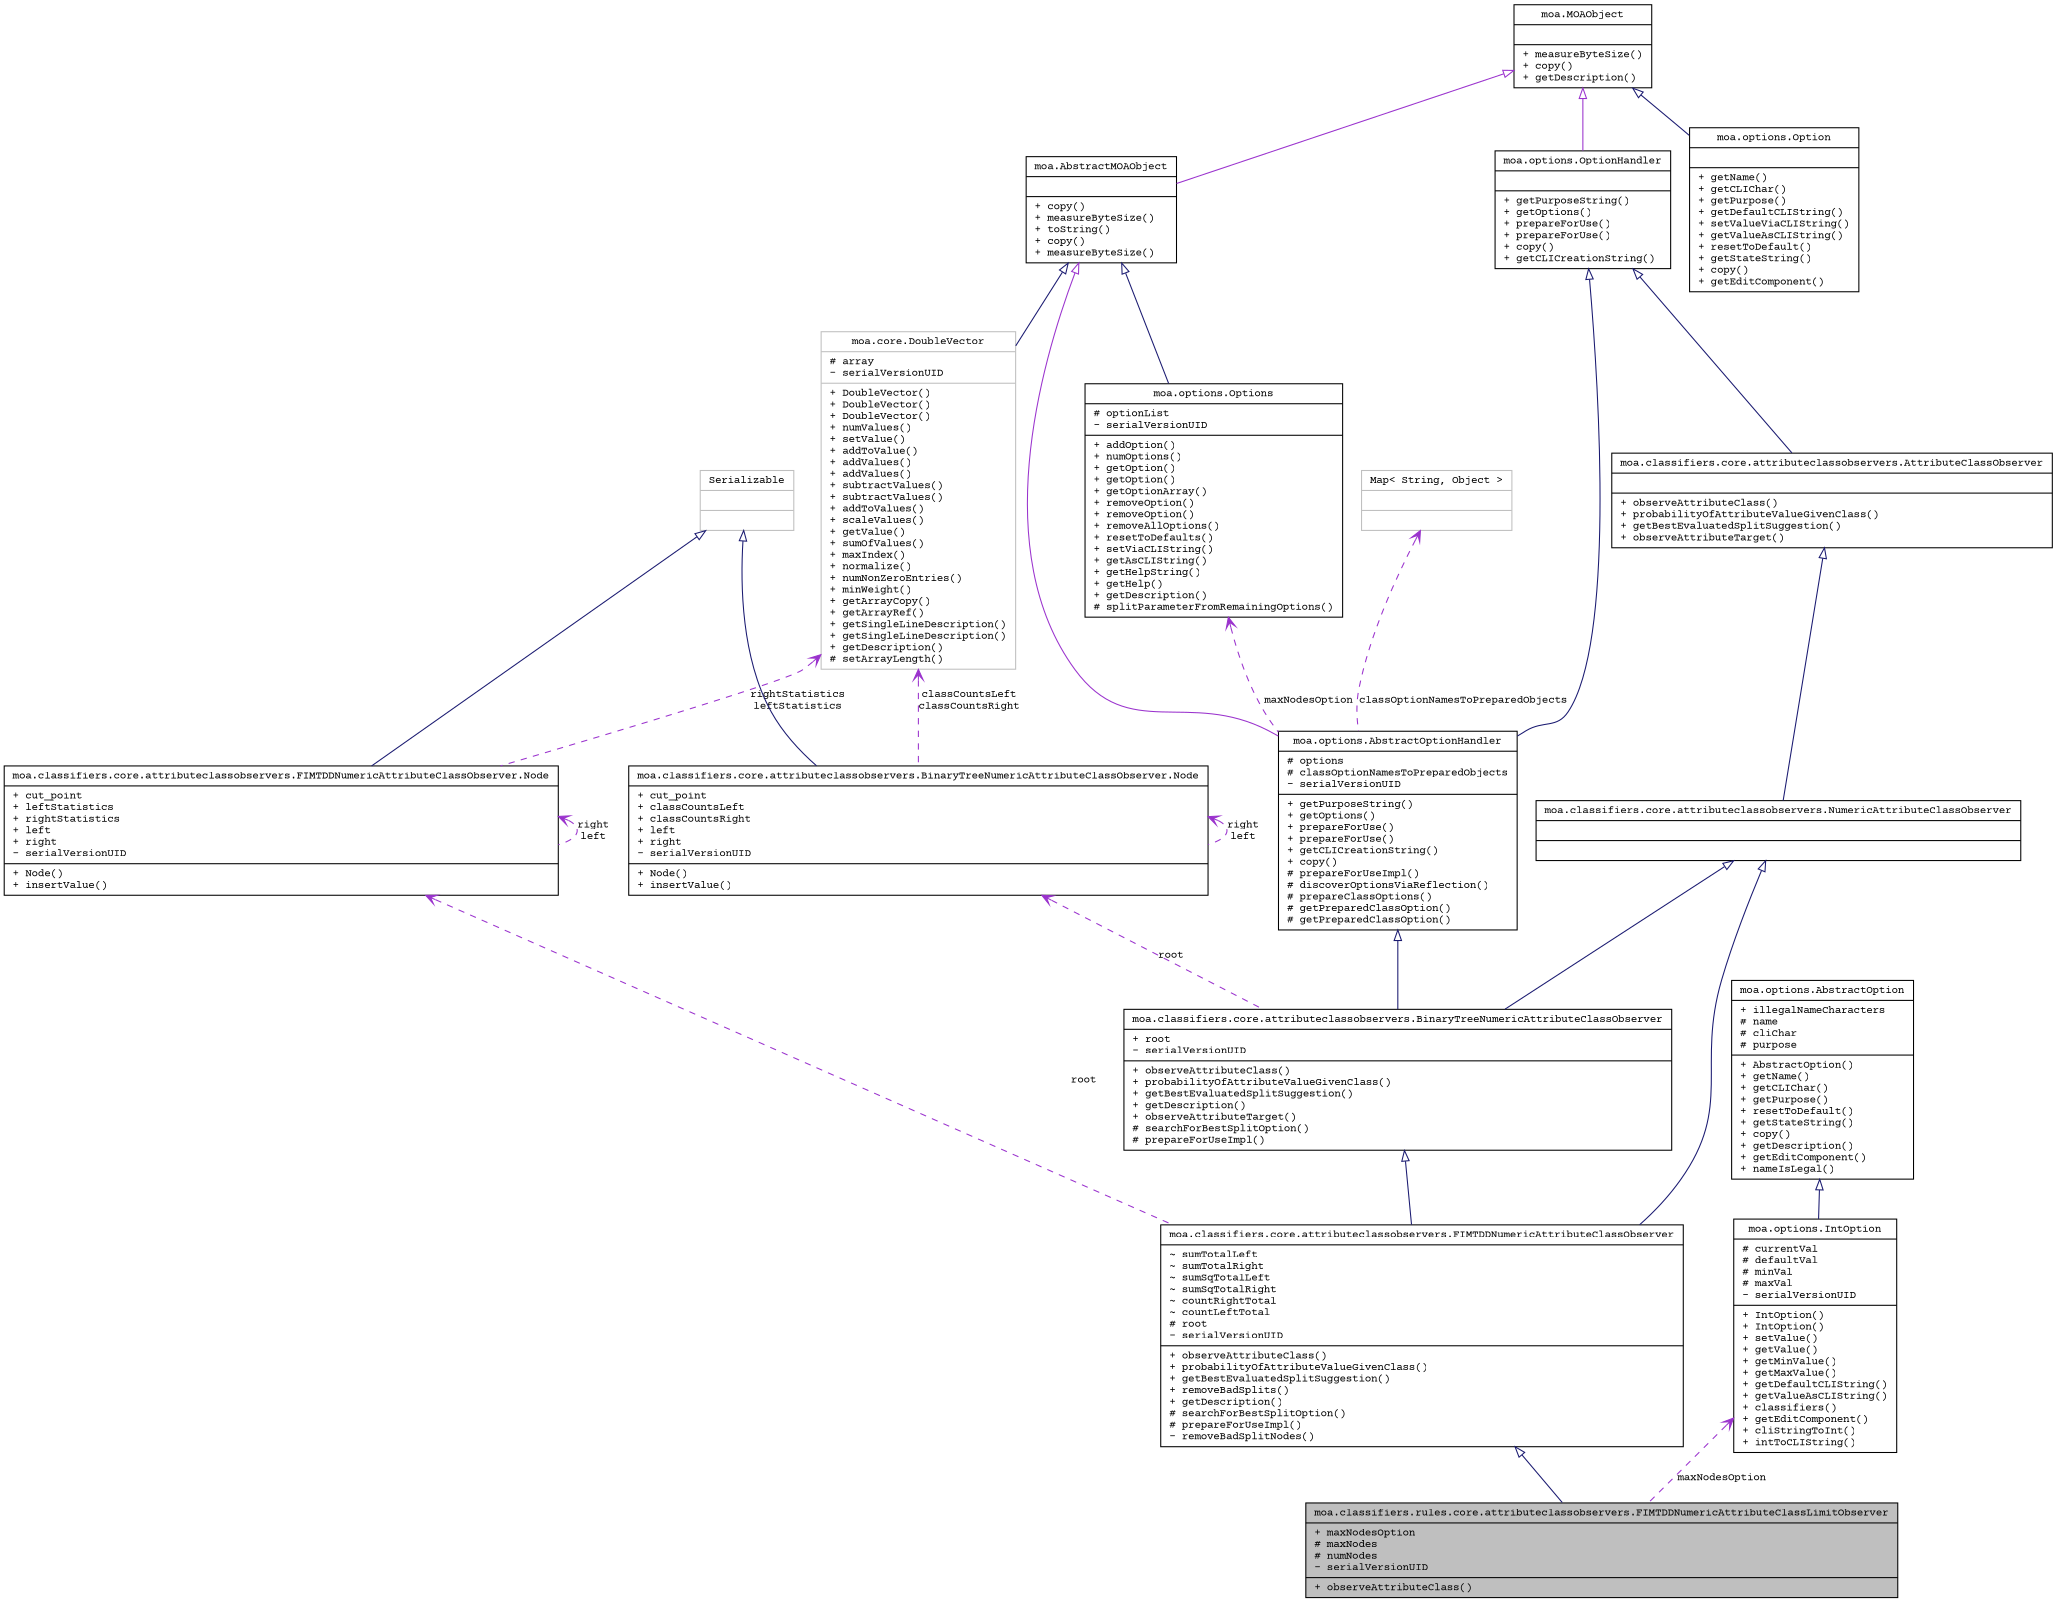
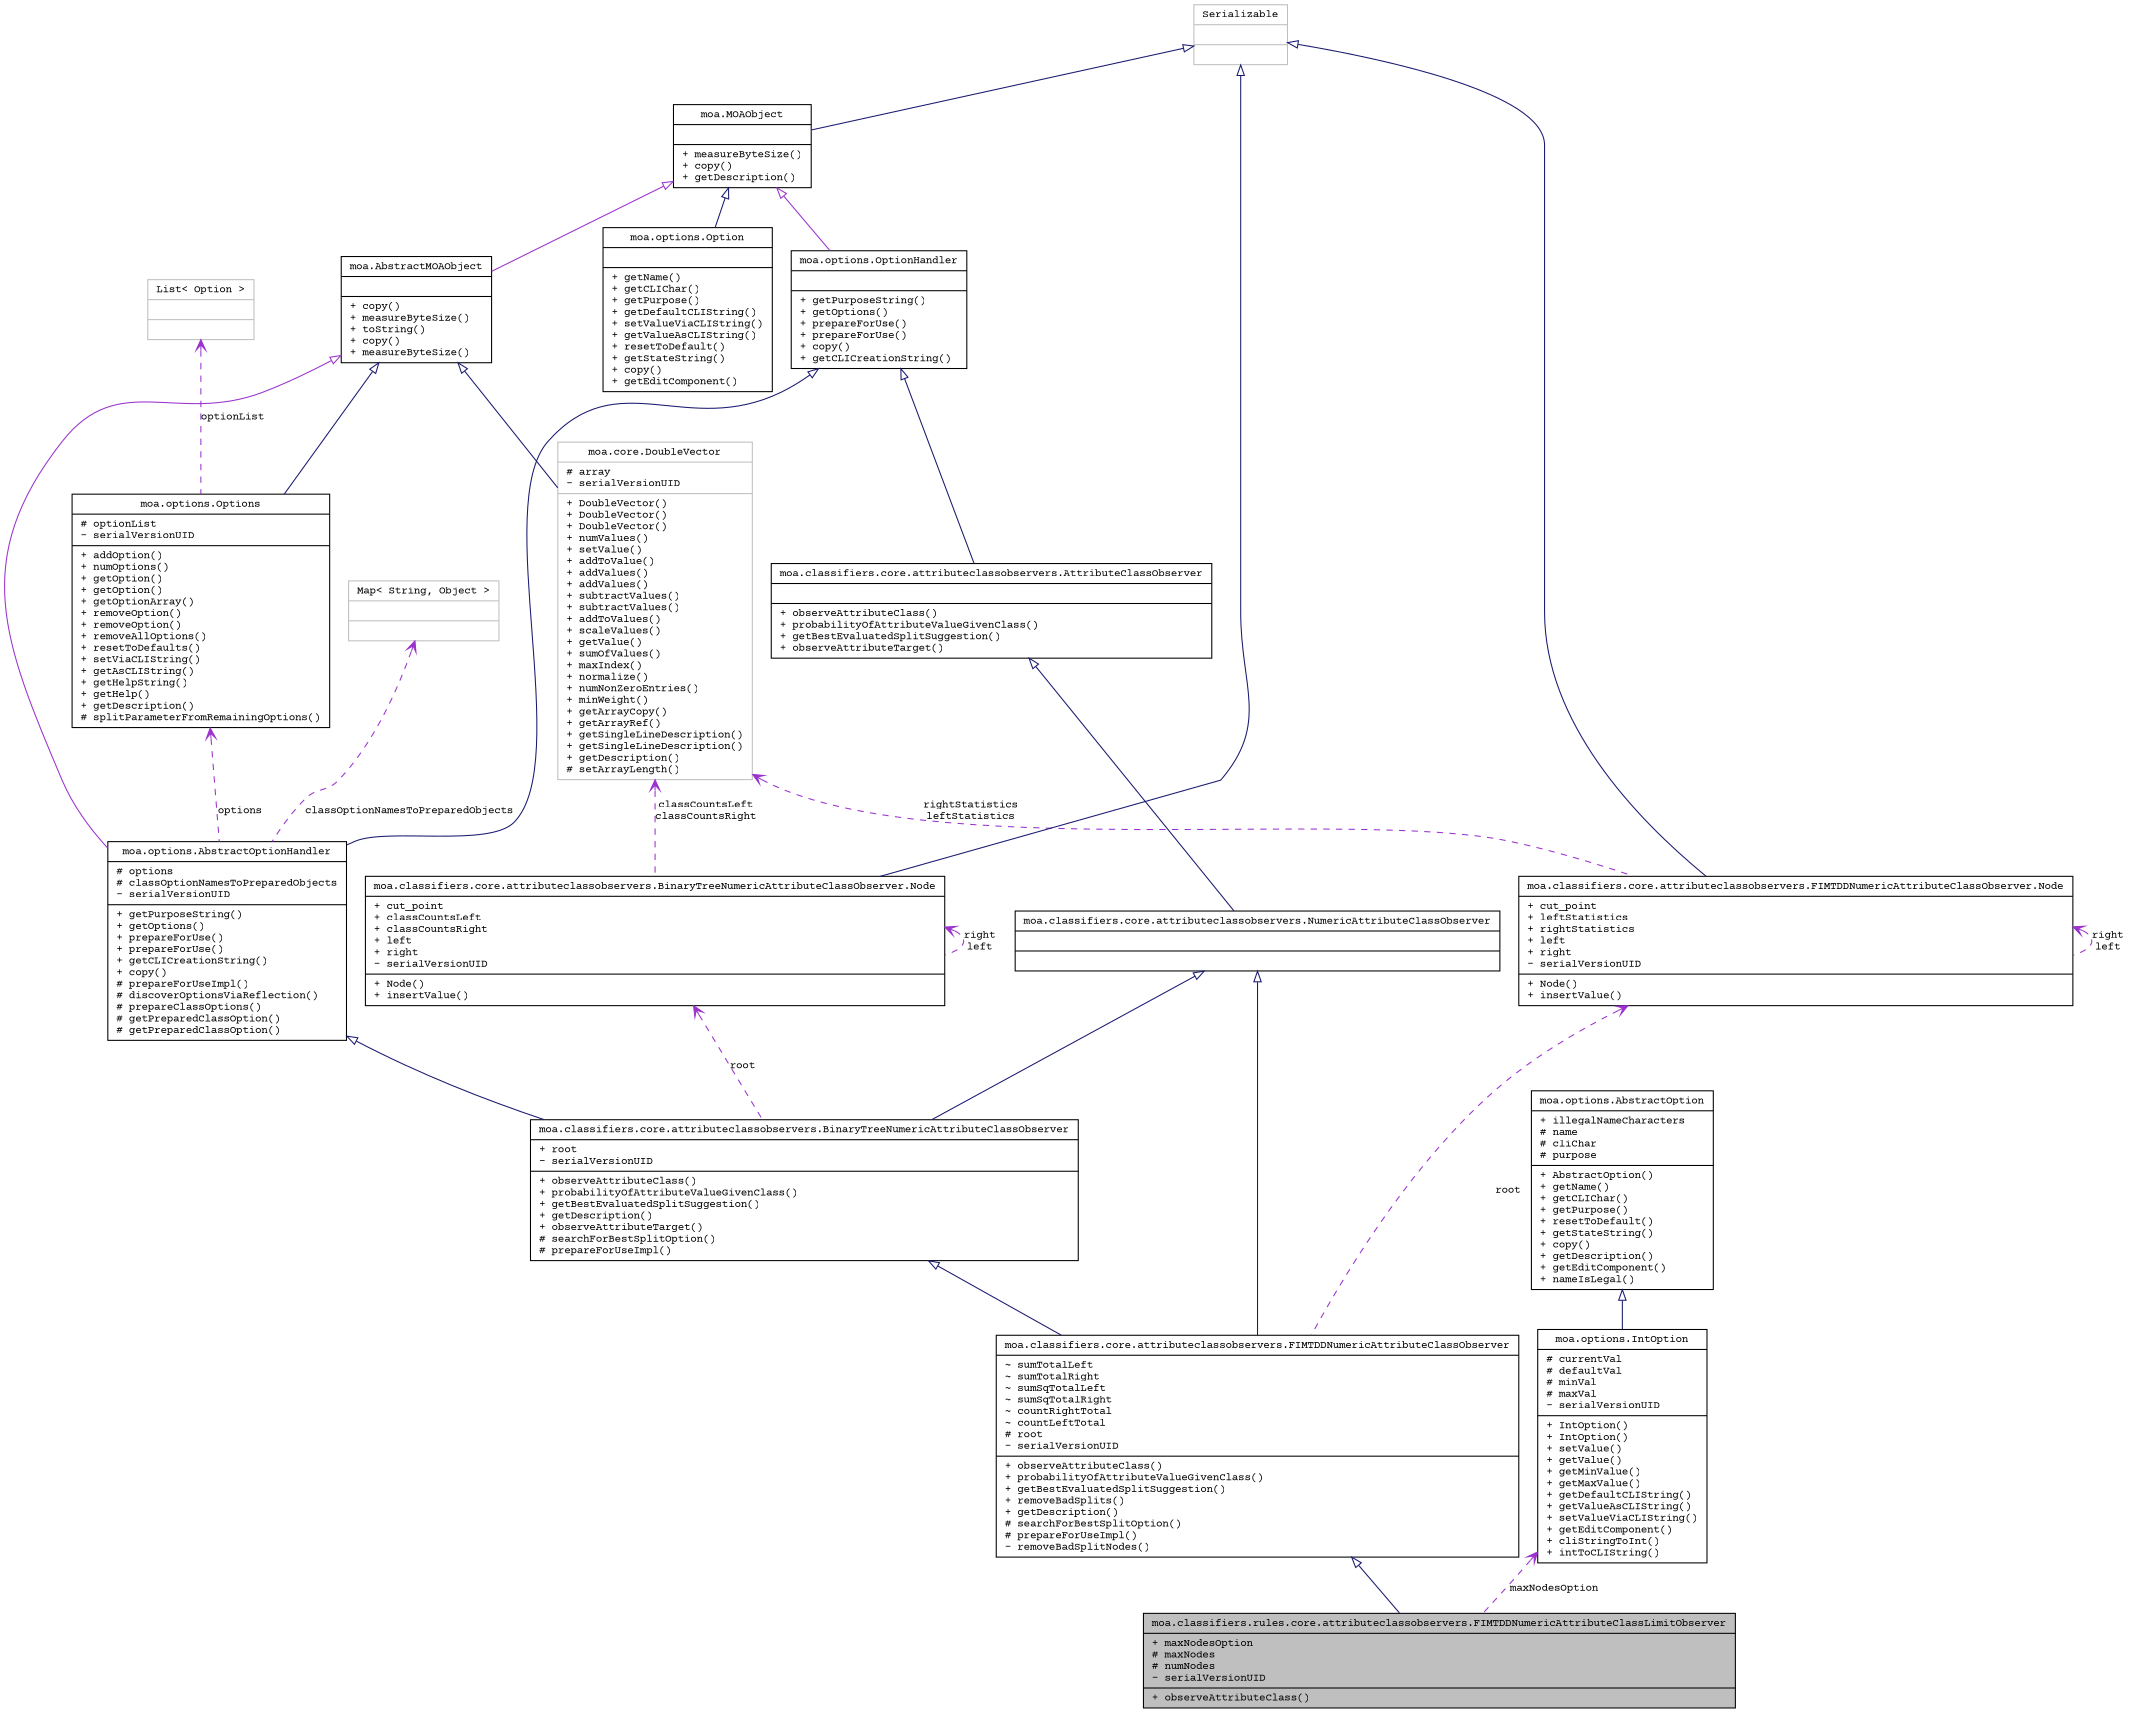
  digraph {
    fontname="Courier Prime"
    node [color=black fillcolor=white fontname="Courier Prime" fontsize=10 shape=record style=filled]
    edge [arrowtail=empty color=midnightblue dir=back fontname="Courier Prime" fontsize=10 labelfontname=Helvetica labelfontsize=10 style=solid]
    n1 [fillcolor=grey75 fontcolor=black height=0.2 label="{moa.classifiers.rules.core.attributeclassobservers.FIMTDDNumericAttributeClassLimitObserver\n|+ maxNodesOption\l# maxNodes\l# numNodes\l- serialVersionUID\l|+ observeAttributeClass()\l}" width=0.4]
    n2 [height=0.2 label="{moa.classifiers.core.attributeclassobservers.FIMTDDNumericAttributeClassObserver\n|~ sumTotalLeft\l~ sumTotalRight\l~ sumSqTotalLeft\l~ sumSqTotalRight\l~ countRightTotal\l~ countLeftTotal\l# root\l- serialVersionUID\l|+ observeAttributeClass()\l+ probabilityOfAttributeValueGivenClass()\l+ getBestEvaluatedSplitSuggestion()\l+ removeBadSplits()\l+ getDescription()\l# searchForBestSplitOption()\l# prepareForUseImpl()\l- removeBadSplitNodes()\l}" width=0.4]
    n3 [height=0.2 label="{moa.classifiers.core.attributeclassobservers.BinaryTreeNumericAttributeClassObserver\n|+ root\l- serialVersionUID\l|+ observeAttributeClass()\l+ probabilityOfAttributeValueGivenClass()\l+ getBestEvaluatedSplitSuggestion()\l+ getDescription()\l+ observeAttributeTarget()\l# searchForBestSplitOption()\l# prepareForUseImpl()\l}" width=0.4]
    n4 [height=0.2 label="{moa.options.AbstractOptionHandler\n|# options\l# classOptionNamesToPreparedObjects\l- serialVersionUID\l|+ getPurposeString()\l+ getOptions()\l+ prepareForUse()\l+ prepareForUse()\l+ getCLICreationString()\l+ copy()\l# prepareForUseImpl()\l# discoverOptionsViaReflection()\l# prepareClassOptions()\l# getPreparedClassOption()\l# getPreparedClassOption()\l}" width=0.4]
    n5 [height=0.2 label="{moa.AbstractMOAObject\n||+ copy()\l+ measureByteSize()\l+ toString()\l+ copy()\l+ measureByteSize()\l}" width=0.4]
    n6 [height=0.2 label="{moa.options.Options\n|# optionList\l- serialVersionUID\l|+ addOption()\l+ numOptions()\l+ getOption()\l+ getOption()\l+ getOptionArray()\l+ removeOption()\l+ removeOption()\l+ removeAllOptions()\l+ resetToDefaults()\l+ setViaCLIString()\l+ getAsCLIString()\l+ getHelpString()\l+ getHelp()\l+ getDescription()\l# splitParameterFromRemainingOptions()\l}" width=0.4]
    n7 [color=grey75 height=0.2 label="{moa.core.DoubleVector\n|# array\l- serialVersionUID\l|+ DoubleVector()\l+ DoubleVector()\l+ DoubleVector()\l+ numValues()\l+ setValue()\l+ addToValue()\l+ addValues()\l+ addValues()\l+ subtractValues()\l+ subtractValues()\l+ addToValues()\l+ scaleValues()\l+ getValue()\l+ sumOfValues()\l+ maxIndex()\l+ normalize()\l+ numNonZeroEntries()\l+ minWeight()\l+ getArrayCopy()\l+ getArrayRef()\l+ getSingleLineDescription()\l+ getSingleLineDescription()\l+ getDescription()\l# setArrayLength()\l}" width=0.4]
    n8 [height=0.2 label="{moa.classifiers.core.attributeclassobservers.BinaryTreeNumericAttributeClassObserver.Node\n|+ cut_point\l+ classCountsLeft\l+ classCountsRight\l+ left\l+ right\l- serialVersionUID\l|+ Node()\l+ insertValue()\l}" width=0.4]
    n9 [height=0.2 label="{moa.classifiers.core.attributeclassobservers.FIMTDDNumericAttributeClassObserver.Node\n|+ cut_point\l+ leftStatistics\l+ rightStatistics\l+ left\l+ right\l- serialVersionUID\l|+ Node()\l+ insertValue()\l}" width=0.4]
    n10 [height=0.2 label="{moa.options.AbstractOption\n|+ illegalNameCharacters\l# name\l# cliChar\l# purpose\l|+ AbstractOption()\l+ getName()\l+ getCLIChar()\l+ getPurpose()\l+ resetToDefault()\l+ getStateString()\l+ copy()\l+ getDescription()\l+ getEditComponent()\l+ nameIsLegal()\l}" width=0.4]
-   n11 [height=0.2 label="{moa.options.IntOption\n|# currentVal\l# defaultVal\l# minVal\l# maxVal\l- serialVersionUID\l|+ IntOption()\l+ IntOption()\l+ setValue()\l+ getValue()\l+ getMinValue()\l+ getMaxValue()\l+ getDefaultCLIString()\l+ getValueAsCLIString()\l+ classifiers()\l+ getEditComponent()\l+ cliStringToInt()\l+ intToCLIString()\l}" width=0.4]
+   n11 [height=0.2 label="{moa.options.IntOption\n|# currentVal\l# defaultVal\l# minVal\l# maxVal\l- serialVersionUID\l|+ IntOption()\l+ IntOption()\l+ setValue()\l+ getValue()\l+ getMinValue()\l+ getMaxValue()\l+ getDefaultCLIString()\l+ getValueAsCLIString()\l+ setValueViaCLIString()\l+ getEditComponent()\l+ cliStringToInt()\l+ intToCLIString()\l}" width=0.4]
    n12 [height=0.2 label="{moa.MOAObject\n||+ measureByteSize()\l+ copy()\l+ getDescription()\l}" width=0.4]
    n13 [height=0.2 label="{moa.options.OptionHandler\n||+ getPurposeString()\l+ getOptions()\l+ prepareForUse()\l+ prepareForUse()\l+ copy()\l+ getCLICreationString()\l}" width=0.4]
    n14 [height=0.2 label="{moa.options.Option\n||+ getName()\l+ getCLIChar()\l+ getPurpose()\l+ getDefaultCLIString()\l+ setValueViaCLIString()\l+ getValueAsCLIString()\l+ resetToDefault()\l+ getStateString()\l+ copy()\l+ getEditComponent()\l}" width=0.4]
    n15 [height=0.2 label="{moa.classifiers.core.attributeclassobservers.AttributeClassObserver\n||+ observeAttributeClass()\l+ probabilityOfAttributeValueGivenClass()\l+ getBestEvaluatedSplitSuggestion()\l+ observeAttributeTarget()\l}" width=0.4]
    n16 [color=grey75 height=0.2 label="{Serializable\n||}" width=0.4]
    n17 [height=0.2 label="{moa.classifiers.core.attributeclassobservers.NumericAttributeClassObserver\n||}" width=0.4]
    n18 [color=grey75 height=0.2 label="{Map\< String, Object \>\n||}" width=0.4]
+   n19 [color=grey75 height=0.2 label="{List\< Option \>\n||}" width=0.4]
    n2 -> n1
    n3 -> n2
    n4 -> n3
    n5 -> n4 [color=darkorchid3]
    n5 -> n6
    n5 -> n7
-   n6 -> n4 [arrowtail=open color=darkorchid3 label=maxNodesOption style=dashed]
+   n6 -> n4 [arrowtail=open color=darkorchid3 label=options style=dashed]
    n7 -> n8 [arrowtail=open color=darkorchid3 label="classCountsLeft\nclassCountsRight" style=dashed]
    n7 -> n9 [arrowtail=open color=darkorchid3 label="rightStatistics\nleftStatistics" style=dashed]
    n8 -> n3 [arrowtail=open color=darkorchid3 label=root style=dashed]
    n8 -> n8 [arrowtail=open color=darkorchid3 label="right\nleft" style=dashed]
    n9 -> n2 [arrowtail=open color=darkorchid3 label=root style=dashed]
    n9 -> n9 [arrowtail=open color=darkorchid3 label="right\nleft" style=dashed]
    n10 -> n11
    n11 -> n1 [arrowtail=open color=darkorchid3 label=maxNodesOption style=dashed]
    n12 -> n5 [color=darkorchid3]
    n12 -> n13 [color=darkorchid3]
    n12 -> n14
    n13 -> n4
    n13 -> n15
    n15 -> n17
    n16 -> n8
    n16 -> n9
+   n16 -> n12
    n17 -> n2
    n17 -> n3
    n18 -> n4 [arrowtail=open color=darkorchid3 label=classOptionNamesToPreparedObjects style=dashed]
+   n19 -> n6 [arrowtail=open color=darkorchid3 label=optionList style=dashed]
  }
